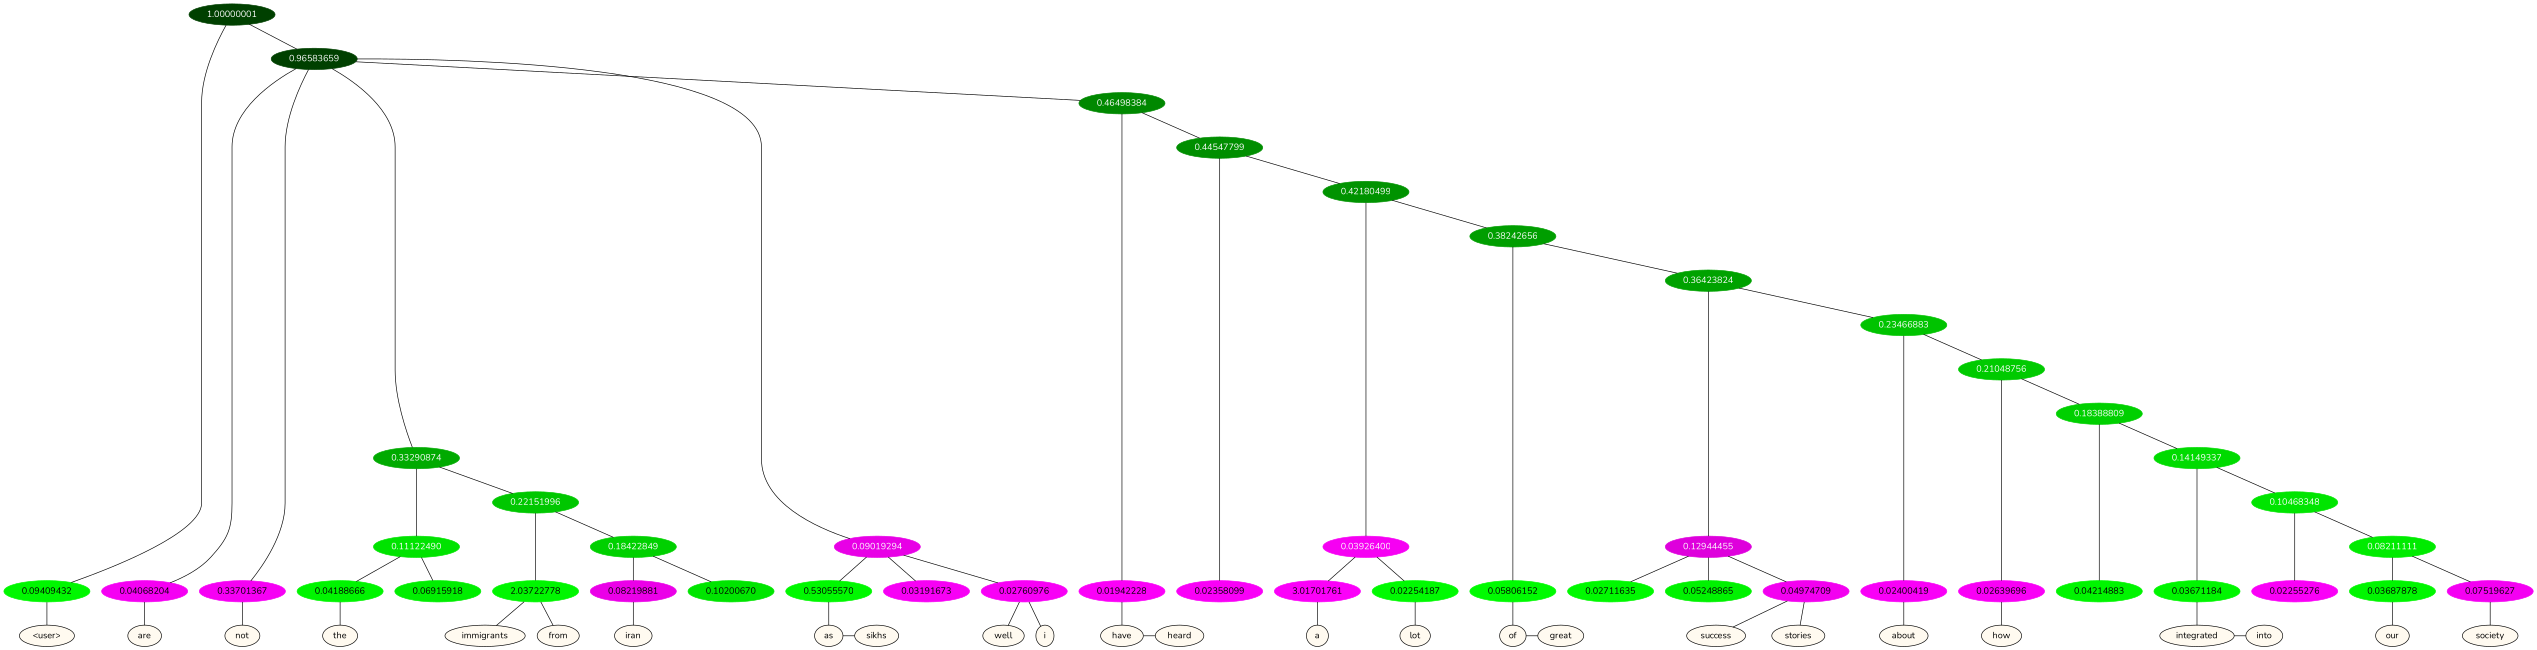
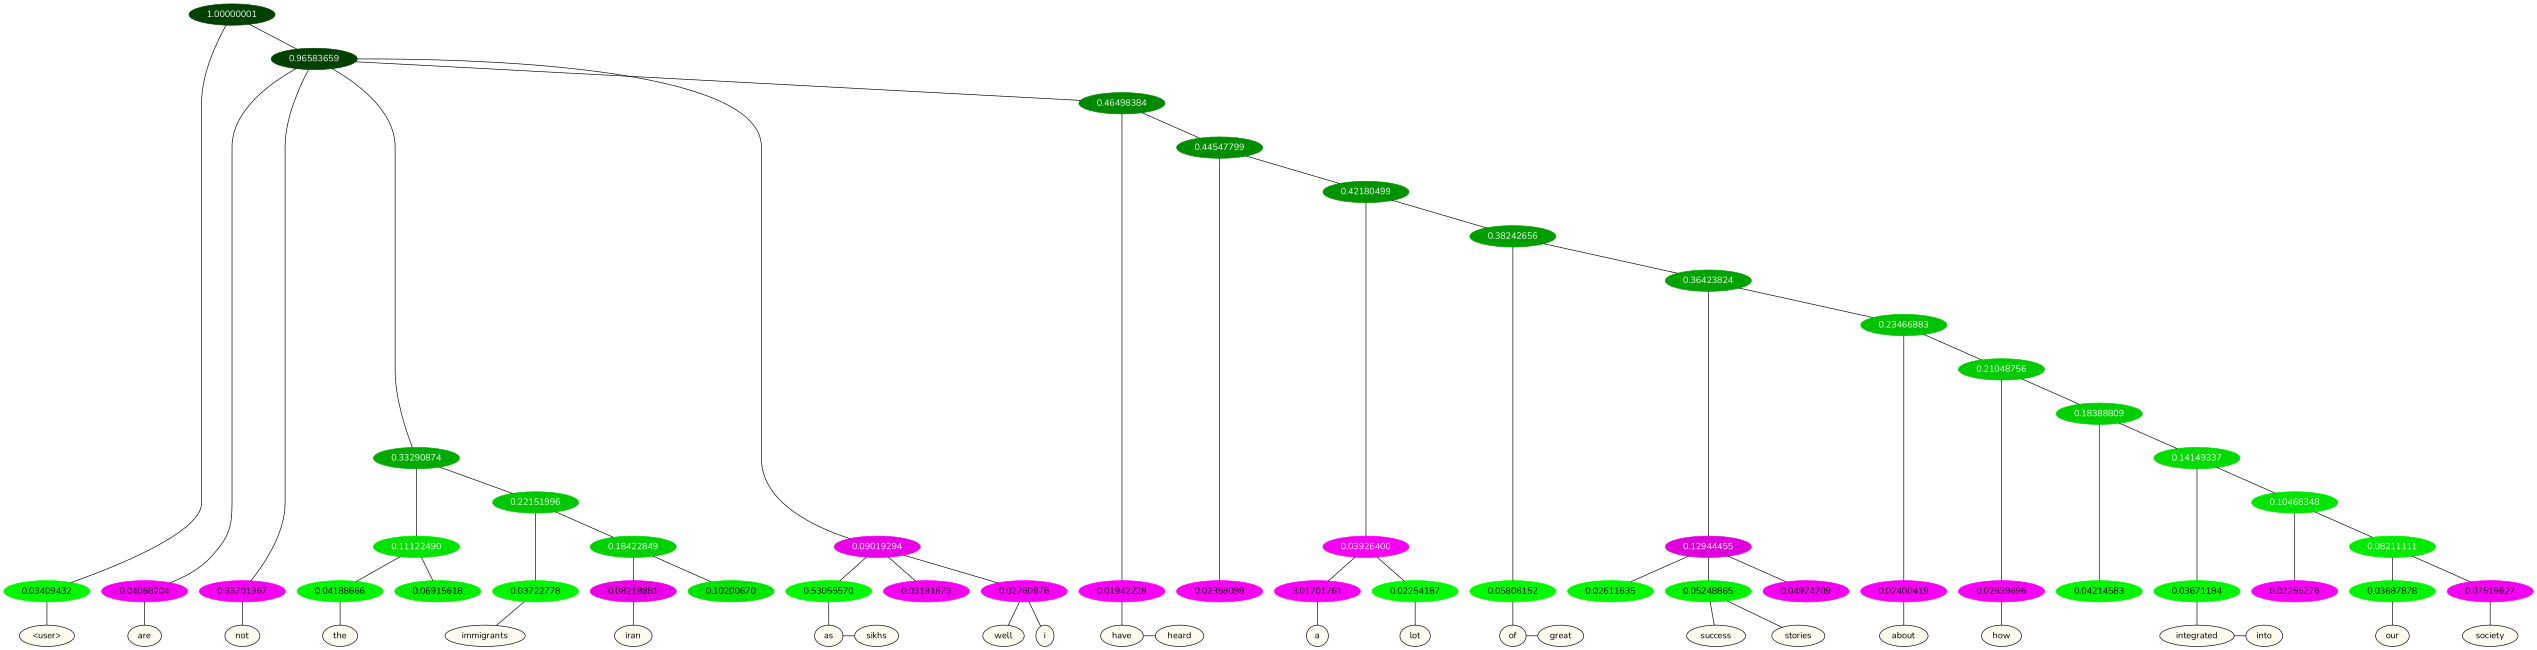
  graph {
    fontname=Nunito
    node [color=black fontname=Nunito format=png nodesep=0.001 ordering=out overlap_scaling=0.01 ranksep=0.001 style=filled fontcolor=black]
    edge [fontname=Nunito]
    n1 [fillcolor=floralwhite height=0.15 label="\<user\>" style="filled,solid" width=0.15 fontcolor=""]
    n2 [fillcolor=floralwhite height=0.15 label=are style="filled,solid" width=0.15 fontcolor=""]
    n3 [fillcolor=floralwhite height=0.15 label=not style="filled,solid" width=0.15 fontcolor=""]
    n4 [fillcolor=floralwhite height=0.15 label=the style="filled,solid" width=0.15 fontcolor=""]
    n5 [fillcolor=floralwhite height=0.15 label=immigrants style="filled,solid" width=0.15 fontcolor=""]
-   n6 [fillcolor=floralwhite height=0.15 label=from style="filled,solid" width=0.15 fontcolor=""]
    n7 [fillcolor=floralwhite height=0.15 label=iran style="filled,solid" width=0.15 fontcolor=""]
    n8 [fillcolor=floralwhite height=0.15 label=sikhs style="filled,solid" width=0.15 fontcolor=""]
    n9 [fillcolor=floralwhite height=0.15 label=as style="filled,solid" width=0.15 fontcolor=""]
    n10 [fillcolor=floralwhite height=0.15 label=well style="filled,solid" width=0.15 fontcolor=""]
    n11 [fillcolor=floralwhite height=0.15 label=i style="filled,solid" width=0.15 fontcolor=""]
    n12 [fillcolor=floralwhite height=0.15 label=have style="filled,solid" width=0.15 fontcolor=""]
    n13 [fillcolor=floralwhite height=0.15 label=heard style="filled,solid" width=0.15 fontcolor=""]
    n14 [fillcolor=floralwhite height=0.15 label=a style="filled,solid" width=0.15 fontcolor=""]
    n15 [fillcolor=floralwhite height=0.15 label=lot style="filled,solid" width=0.15 fontcolor=""]
    n16 [fillcolor=floralwhite height=0.15 label=of style="filled,solid" width=0.15 fontcolor=""]
    n17 [fillcolor=floralwhite height=0.15 label=great style="filled,solid" width=0.15 fontcolor=""]
    n18 [fillcolor=floralwhite height=0.15 label=success style="filled,solid" width=0.15 fontcolor=""]
    n19 [fillcolor=floralwhite height=0.15 label=stories style="filled,solid" width=0.15 fontcolor=""]
    n20 [fillcolor=floralwhite height=0.15 label=about style="filled,solid" width=0.15 fontcolor=""]
    n21 [fillcolor=floralwhite height=0.15 label=how style="filled,solid" width=0.15 fontcolor=""]
    n22 [fillcolor=floralwhite height=0.15 label=integrated style="filled,solid" width=0.15 fontcolor=""]
    n23 [fillcolor=floralwhite height=0.15 label=into style="filled,solid" width=0.15 fontcolor=""]
    n24 [fillcolor=floralwhite height=0.15 label=our style="filled,solid" width=0.15 fontcolor=""]
    n25 [fillcolor=floralwhite height=0.15 label=society style="filled,solid" width=0.15 fontcolor=""]
-   n26 [color="0.334 1.000 0.966" height=0.15 label=0.09409432 width=0.15]
+   n26 [color="0.334 1.000 0.966" height=0.15 label=0.03409432 width=0.15]
    n27 [color="0.835 1.000 0.959" height=0.15 label=0.04068204 width=0.15]
    n28 [color="0.835 1.000 0.963" height=0.15 label=0.33701367 width=0.15]
    n29 [color="0.334 1.000 0.958" height=0.15 label=0.04188666 width=0.15]
-   n30 [color="0.334 1.000 0.931" height=0.15 label=0.06915918 width=0.15]
-   n31 [color="0.334 1.000 0.963" height=0.15 label=2.03722778 width=0.15]
+   n30 [color="0.334 1.000 0.931" height=0.15 label=0.06915618 width=0.15]
+   n31 [color="0.334 1.000 0.963" height=0.15 label=0.03722778 width=0.15]
    n32 [color="0.835 1.000 0.918" height=0.15 label=0.08219881 width=0.15]
    n33 [color="0.334 1.000 0.898" height=0.15 label=0.10200670 width=0.15]
    n34 [color="0.334 1.000 0.969" height=0.15 label=0.53055570 width=0.15]
    n35 [color="0.835 1.000 0.968" height=0.15 label=0.03191673 width=0.15]
    n36 [color="0.835 1.000 0.972" height=0.15 label=0.02760976 width=0.15]
    n37 [color="0.835 1.000 0.981" height=0.15 label=0.01942228 width=0.15]
    n38 [color="0.835 1.000 0.976" height=0.15 label=0.02358099 width=0.15]
    n39 [color="0.835 1.000 0.983" height=0.15 label=3.01701761 width=0.15]
    n40 [color="0.334 1.000 0.978" height=0.15 label=0.02254187 width=0.15]
    n41 [color="0.334 1.000 0.982" height=0.15 label=0.05806152 width=0.15]
-   n42 [color="0.334 1.000 0.973" height=0.15 label=0.02711635 width=0.15]
+   n42 [color="0.334 1.000 0.973" height=0.15 label=0.02611635 width=0.15]
    n43 [color="0.334 1.000 0.948" height=0.15 label=0.05248865 width=0.15]
    n44 [color="0.835 1.000 0.950" height=0.15 label=0.04974709 width=0.15]
    n45 [color="0.835 1.000 0.976" height=0.15 label=0.02400419 width=0.15]
    n46 [color="0.835 1.000 0.974" height=0.15 label=0.02639696 width=0.15]
-   n47 [color="0.334 1.000 0.958" height=0.15 label=0.04214883 width=0.15]
+   n47 [color="0.334 1.000 0.958" height=0.15 label=0.04214583 width=0.15]
    n48 [color="0.334 1.000 0.963" height=0.15 label=0.03671184 width=0.15]
    n49 [color="0.835 1.000 0.977" height=0.15 label=0.02255276 width=0.15]
    n50 [color="0.334 1.000 0.963" height=0.15 label=0.03687878 width=0.15]
    n51 [color="0.835 1.000 0.955" height=0.15 label=0.07519627 width=0.15]
    n52 [color="0.334 1.000 0.250" fontcolor=grey99 height=0.15 label=1.00000001 width=0.15]
    n53 [color="0.334 1.000 0.250" fontcolor=grey99 height=0.15 label=0.96583659 width=0.15]
    n54 [color="0.334 1.000 0.667" fontcolor=grey99 height=0.15 label=0.33290874 width=0.15]
    n55 [color="0.835 1.000 0.910" fontcolor=grey99 height=0.15 label=0.09019294 width=0.15]
    n56 [color="0.334 1.000 0.535" fontcolor=grey99 height=0.15 label=0.46498384 width=0.15]
    n57 [color="0.334 1.000 0.889" fontcolor=grey99 height=0.15 label=0.11122490 width=0.15]
    n58 [color="0.334 1.000 0.778" fontcolor=grey99 height=0.15 label=0.22151996 width=0.15]
    n59 [color="0.334 1.000 0.555" fontcolor=grey99 height=0.15 label=0.44547799 width=0.15]
    n60 [color="0.334 1.000 0.816" fontcolor=grey99 height=0.15 label=0.18422849 width=0.15]
    n61 [color="0.334 1.000 0.578" fontcolor=grey99 height=0.15 label=0.42180499 width=0.15]
    n62 [color="0.835 1.000 0.961" fontcolor=grey99 height=0.15 label=0.03926400 width=0.15]
    n63 [color="0.334 1.000 0.618" fontcolor=grey99 height=0.15 label=0.38242656 width=0.15]
    n64 [color="0.334 1.000 0.636" fontcolor=grey99 height=0.15 label=0.36423824 width=0.15]
    n65 [color="0.835 1.000 0.871" fontcolor=grey99 height=0.15 label=0.12944455 width=0.15]
    n66 [color="0.334 1.000 0.765" fontcolor=grey99 height=0.15 label=0.23466883 width=0.15]
    n67 [color="0.334 1.000 0.790" fontcolor=grey99 height=0.15 label=0.21048756 width=0.15]
    n68 [color="0.334 1.000 0.816" fontcolor=grey99 height=0.15 label=0.18388809 width=0.15]
    n69 [color="0.334 1.000 0.859" fontcolor=grey99 height=0.15 label=0.14149337 width=0.15]
    n70 [color="0.334 1.000 0.895" fontcolor=grey99 height=0.15 label=0.10468348 width=0.15]
    n71 [color="0.334 1.000 0.918" fontcolor=grey99 height=0.15 label=0.08211111 width=0.15]
    subgraph sub_1 {
      rank=same
      n1
      n2
      n3
      n4
      n5
-     n6
      n7
      n8
      n9
      n10
      n11
      n12
      n13
      n14
      n15
      n16
      n17
      n18
      n19
      n20
      n21
      n22
      n23
      n24
      n25
    }
    subgraph sub_2 {
      rank=same
      n26
      n27
      n28
      n29
      n30
      n31
      n32
      n33
      n34
      n35
      n36
      n37
      n38
      n39
      n40
      n41
      n42
      n43
      n44
      n45
      n46
      n47
      n48
      n49
      n50
      n51
    }
    n9 -- n8
    n12 -- n13
    n16 -- n17
    n22 -- n23
    n26 -- n1
    n27 -- n2
    n28 -- n3
    n29 -- n4
    n31 -- n5
-   n31 -- n6
    n32 -- n7
    n34 -- n9
    n36 -- n10
    n36 -- n11
    n37 -- n12
    n39 -- n14
    n40 -- n15
    n41 -- n16
-   n44 -- n18
-   n44 -- n19
+   n43 -- n18
+   n43 -- n19
    n45 -- n20
    n46 -- n21
    n48 -- n22
    n50 -- n24
    n51 -- n25
    n52 -- n26
    n52 -- n53
    n53 -- n27
    n53 -- n28
    n53 -- n54
    n53 -- n55
    n53 -- n56
    n54 -- n57
    n54 -- n58
    n55 -- n34
    n55 -- n35
    n55 -- n36
    n56 -- n37
    n56 -- n59
    n57 -- n29
    n57 -- n30
    n58 -- n31
    n58 -- n60
    n59 -- n38
    n59 -- n61
    n60 -- n32
    n60 -- n33
    n61 -- n62
    n61 -- n63
    n62 -- n39
    n62 -- n40
    n63 -- n41
    n63 -- n64
    n64 -- n65
    n64 -- n66
    n65 -- n42
    n65 -- n43
    n65 -- n44
    n66 -- n45
    n66 -- n67
    n67 -- n46
    n67 -- n68
    n68 -- n47
    n68 -- n69
    n69 -- n48
    n69 -- n70
    n70 -- n49
    n70 -- n71
    n71 -- n50
    n71 -- n51
  }
